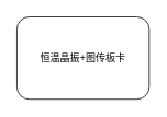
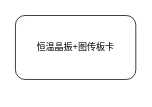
  <mxCell id="0" />
  <mxCell id="1" parent="0" />
- <mxCell id="2" value="恒温晶振+图传板卡" style="rounded=1;whiteSpace=wrap;html=1;" vertex="1" parent="1"><mxGeometry x="20" y="20" width="160" height="100" as="geometry" /></mxCell>
+ <mxCell id="2" value="恒温晶振+图传板卡" style="rounded=1;whiteSpace=wrap;html=1;" vertex="1" parent="1"><mxGeometry x="20" y="20" width="160" height="85" as="geometry" /></mxCell>
